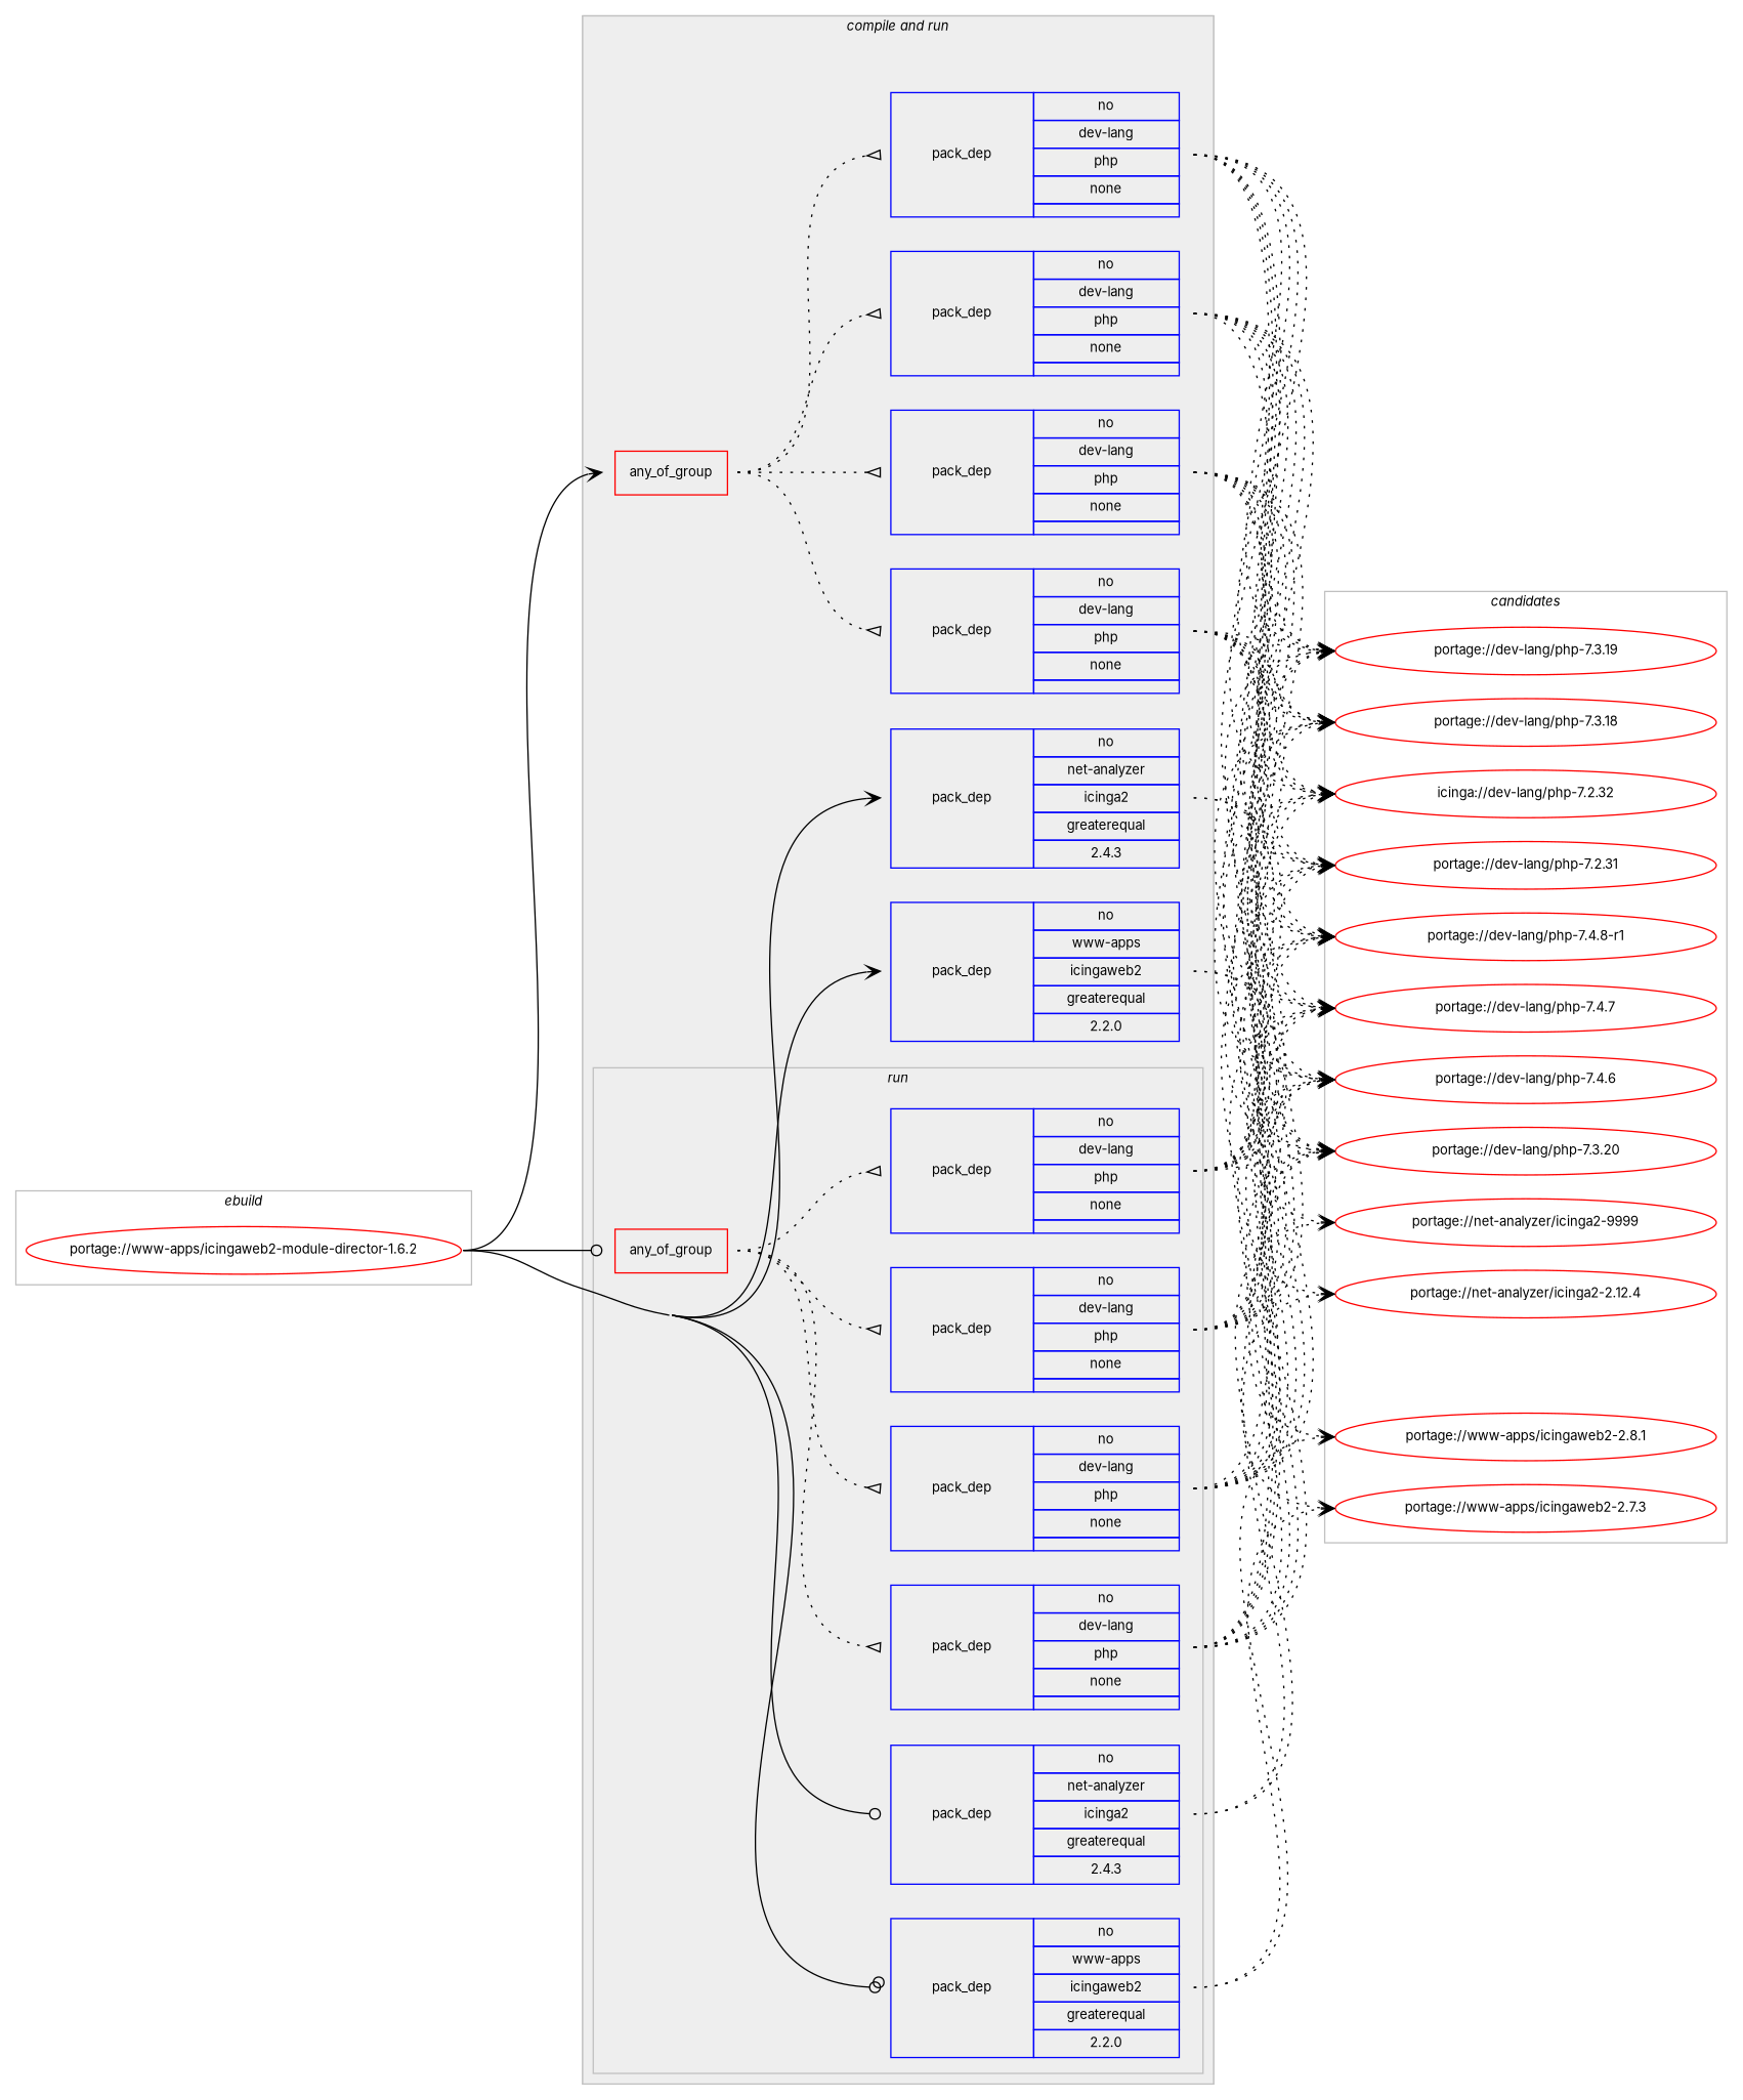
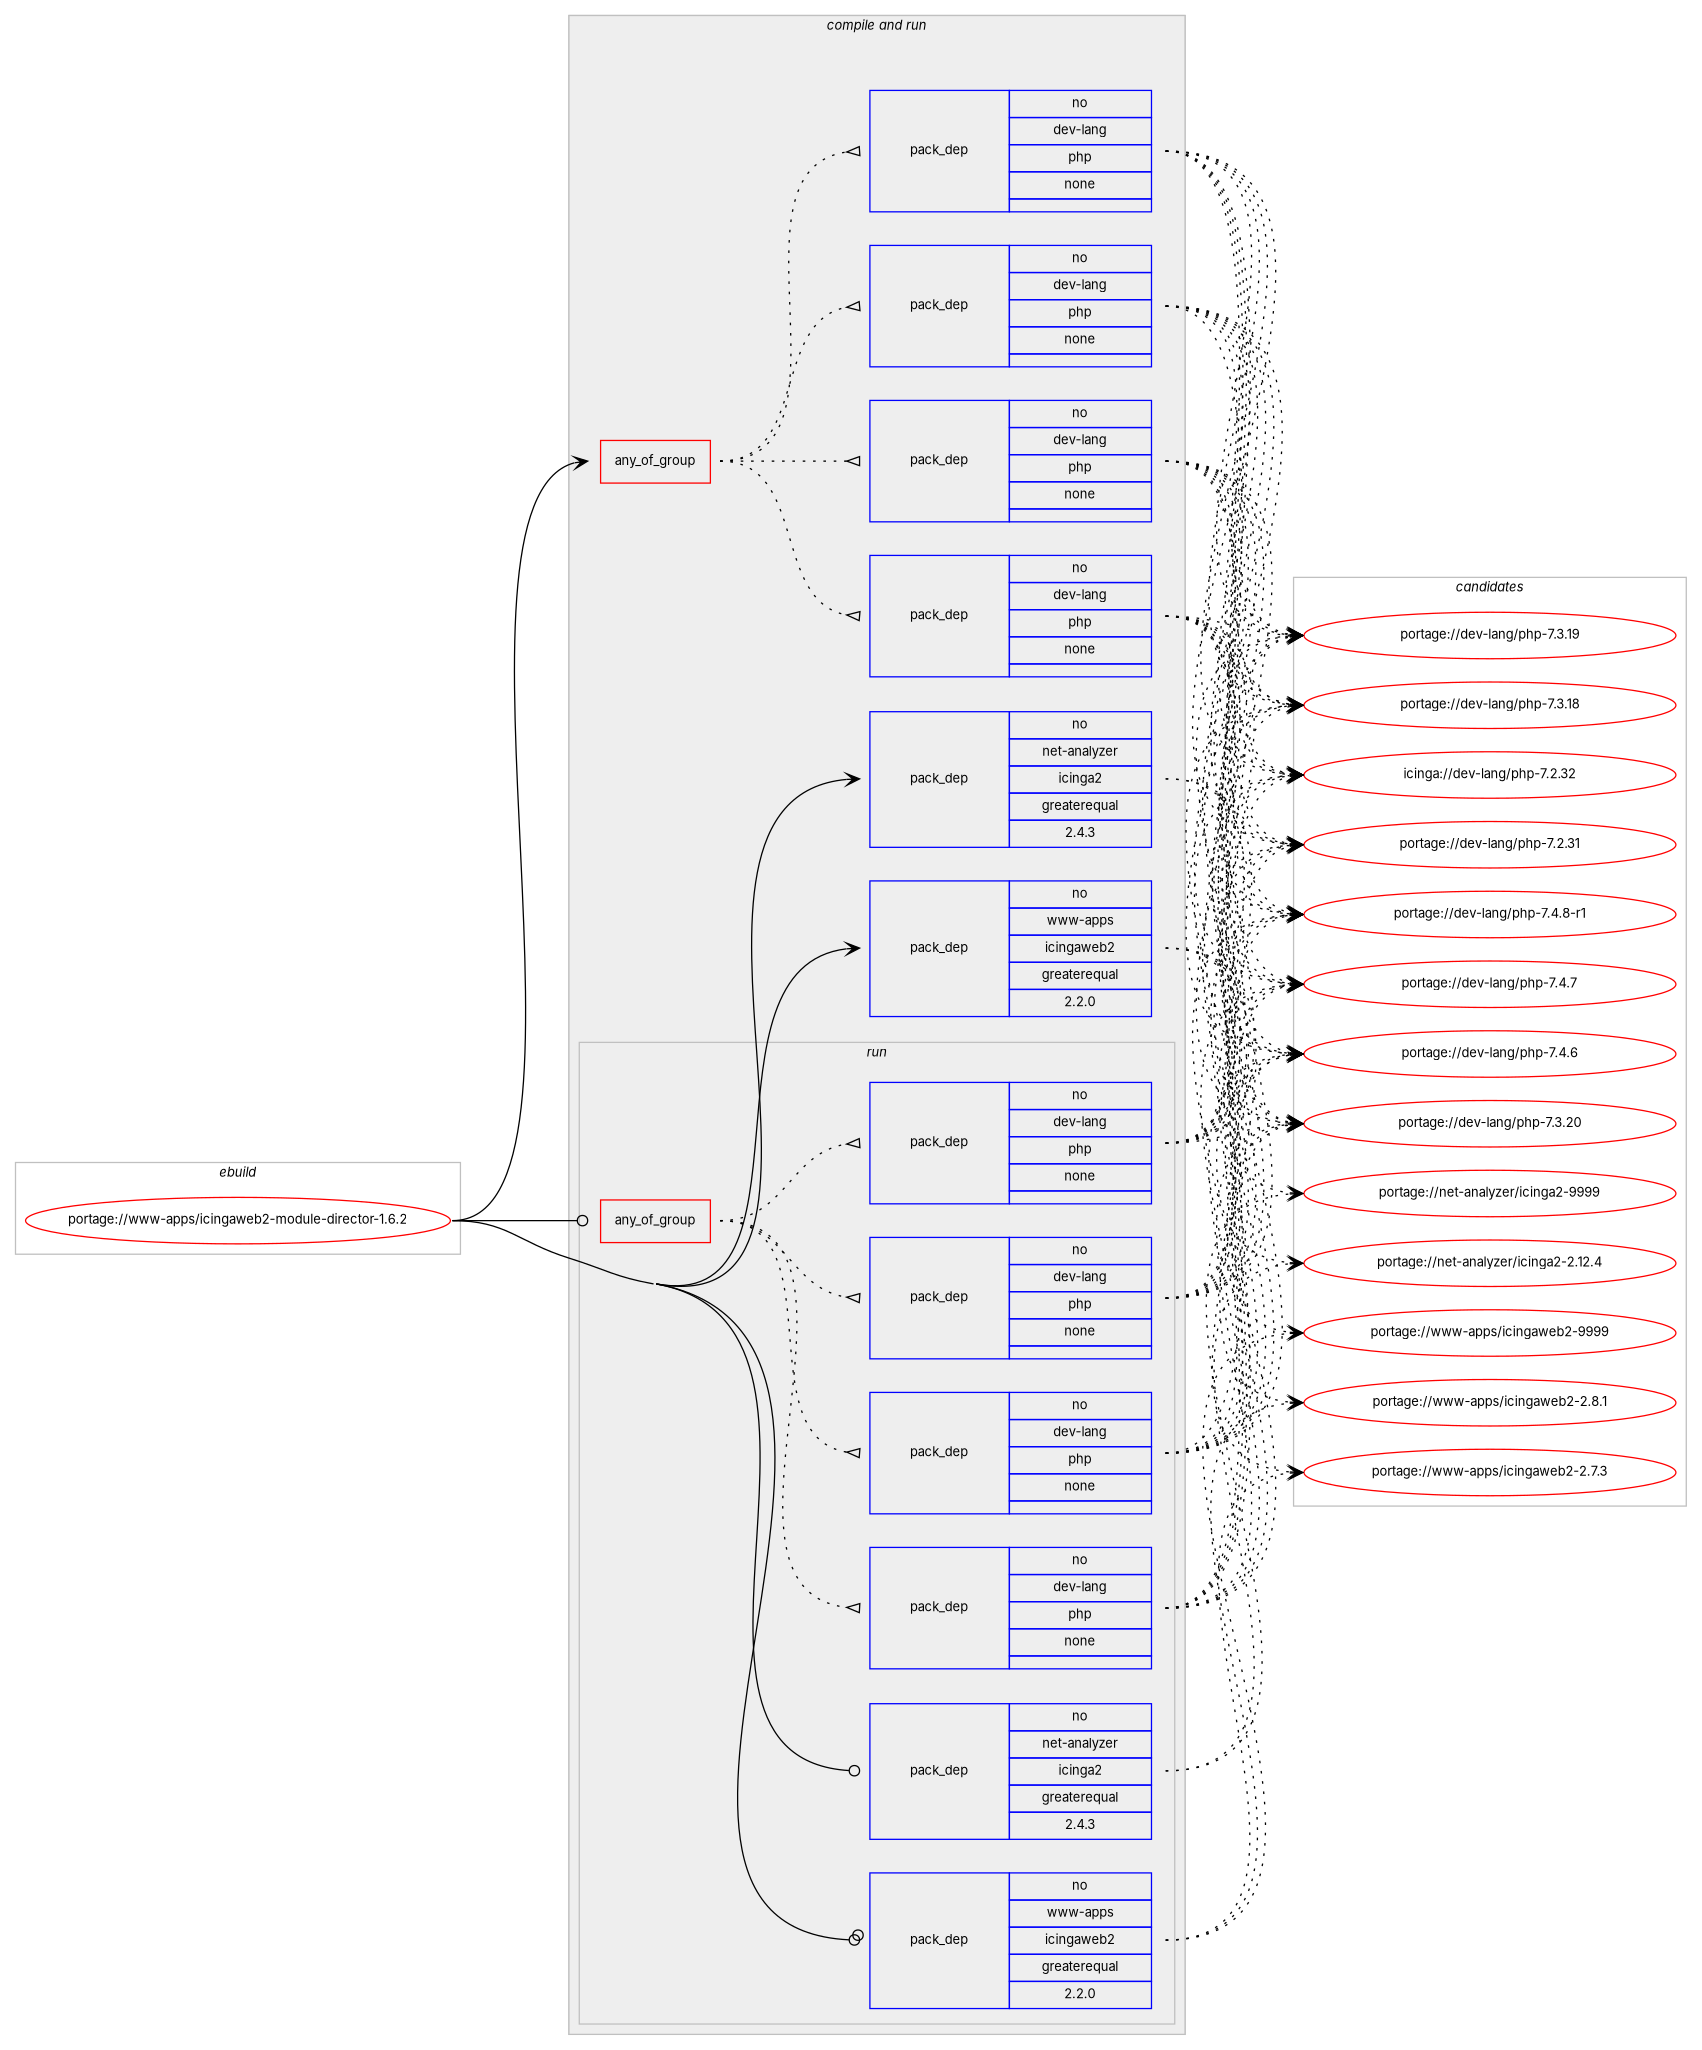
  digraph {
    compound=true
    concentrate=true
    fontname=Inter
    fontsize=10
    newrank=true
    rankdir=LR
    ranksep=1.5
    node [color=red fontname=Inter fontsize=10]
    edge [arrowhead=vee fontname=Inter headport=w style=dotted tailport=e weight=100]
    n1 [label="portage://www-apps/icingaweb2-module-director-1.6.2" width=4]
    n2 [color=blue label=<<TABLE BORDER="0" CELLBORDER="1" CELLSPACING="0" CELLPADDING="4" WIDTH="220"><TR><TD ROWSPAN="6" CELLPADDING="30">pack_dep</TD></TR><TR><TD WIDTH="110">no</TD></TR><TR><TD>dev-lang</TD></TR><TR><TD>php</TD></TR><TR><TD>none</TD></TR><TR><TD></TD></TR></TABLE>> shape=none]
    n3 [color=blue label=<<TABLE BORDER="0" CELLBORDER="1" CELLSPACING="0" CELLPADDING="4" WIDTH="220"><TR><TD ROWSPAN="6" CELLPADDING="30">pack_dep</TD></TR><TR><TD WIDTH="110">no</TD></TR><TR><TD>dev-lang</TD></TR><TR><TD>php</TD></TR><TR><TD>none</TD></TR><TR><TD></TD></TR></TABLE>> shape=none]
    n4 [color=blue label=<<TABLE BORDER="0" CELLBORDER="1" CELLSPACING="0" CELLPADDING="4" WIDTH="220"><TR><TD ROWSPAN="6" CELLPADDING="30">pack_dep</TD></TR><TR><TD WIDTH="110">no</TD></TR><TR><TD>dev-lang</TD></TR><TR><TD>php</TD></TR><TR><TD>none</TD></TR><TR><TD></TD></TR></TABLE>> shape=none]
    n5 [color=blue label=<<TABLE BORDER="0" CELLBORDER="1" CELLSPACING="0" CELLPADDING="4" WIDTH="220"><TR><TD ROWSPAN="6" CELLPADDING="30">pack_dep</TD></TR><TR><TD WIDTH="110">no</TD></TR><TR><TD>dev-lang</TD></TR><TR><TD>php</TD></TR><TR><TD>none</TD></TR><TR><TD></TD></TR></TABLE>> shape=none]
    n6 [label=<<TABLE BORDER="0" CELLBORDER="1" CELLSPACING="0" CELLPADDING="4"><TR><TD CELLPADDING="10">any_of_group</TD></TR></TABLE>> shape=none]
    n7 [color=blue label=<<TABLE BORDER="0" CELLBORDER="1" CELLSPACING="0" CELLPADDING="4" WIDTH="220"><TR><TD ROWSPAN="6" CELLPADDING="30">pack_dep</TD></TR><TR><TD WIDTH="110">no</TD></TR><TR><TD>net-analyzer</TD></TR><TR><TD>icinga2</TD></TR><TR><TD>greaterequal</TD></TR><TR><TD>2.4.3</TD></TR></TABLE>> shape=none]
    n8 [color=blue label=<<TABLE BORDER="0" CELLBORDER="1" CELLSPACING="0" CELLPADDING="4" WIDTH="220"><TR><TD ROWSPAN="6" CELLPADDING="30">pack_dep</TD></TR><TR><TD WIDTH="110">no</TD></TR><TR><TD>www-apps</TD></TR><TR><TD>icingaweb2</TD></TR><TR><TD>greaterequal</TD></TR><TR><TD>2.2.0</TD></TR></TABLE>> shape=none]
    n9 [color=blue label=<<TABLE BORDER="0" CELLBORDER="1" CELLSPACING="0" CELLPADDING="4" WIDTH="220"><TR><TD ROWSPAN="6" CELLPADDING="30">pack_dep</TD></TR><TR><TD WIDTH="110">no</TD></TR><TR><TD>dev-lang</TD></TR><TR><TD>php</TD></TR><TR><TD>none</TD></TR><TR><TD></TD></TR></TABLE>> shape=none]
    n10 [color=blue label=<<TABLE BORDER="0" CELLBORDER="1" CELLSPACING="0" CELLPADDING="4" WIDTH="220"><TR><TD ROWSPAN="6" CELLPADDING="30">pack_dep</TD></TR><TR><TD WIDTH="110">no</TD></TR><TR><TD>dev-lang</TD></TR><TR><TD>php</TD></TR><TR><TD>none</TD></TR><TR><TD></TD></TR></TABLE>> shape=none]
    n11 [color=blue label=<<TABLE BORDER="0" CELLBORDER="1" CELLSPACING="0" CELLPADDING="4" WIDTH="220"><TR><TD ROWSPAN="6" CELLPADDING="30">pack_dep</TD></TR><TR><TD WIDTH="110">no</TD></TR><TR><TD>dev-lang</TD></TR><TR><TD>php</TD></TR><TR><TD>none</TD></TR><TR><TD></TD></TR></TABLE>> shape=none]
    n12 [color=blue label=<<TABLE BORDER="0" CELLBORDER="1" CELLSPACING="0" CELLPADDING="4" WIDTH="220"><TR><TD ROWSPAN="6" CELLPADDING="30">pack_dep</TD></TR><TR><TD WIDTH="110">no</TD></TR><TR><TD>dev-lang</TD></TR><TR><TD>php</TD></TR><TR><TD>none</TD></TR><TR><TD></TD></TR></TABLE>> shape=none]
    n13 [label=<<TABLE BORDER="0" CELLBORDER="1" CELLSPACING="0" CELLPADDING="4"><TR><TD CELLPADDING="10">any_of_group</TD></TR></TABLE>> shape=none]
    n14 [color=blue label=<<TABLE BORDER="0" CELLBORDER="1" CELLSPACING="0" CELLPADDING="4" WIDTH="220"><TR><TD ROWSPAN="6" CELLPADDING="30">pack_dep</TD></TR><TR><TD WIDTH="110">no</TD></TR><TR><TD>net-analyzer</TD></TR><TR><TD>icinga2</TD></TR><TR><TD>greaterequal</TD></TR><TR><TD>2.4.3</TD></TR></TABLE>> shape=none]
    n15 [color=blue label=<<TABLE BORDER="0" CELLBORDER="1" CELLSPACING="0" CELLPADDING="4" WIDTH="220"><TR><TD ROWSPAN="6" CELLPADDING="30">pack_dep</TD></TR><TR><TD WIDTH="110">no</TD></TR><TR><TD>www-apps</TD></TR><TR><TD>icingaweb2</TD></TR><TR><TD>greaterequal</TD></TR><TR><TD>2.2.0</TD></TR></TABLE>> shape=none]
    n16 [label="portage://dev-lang/php-7.4.8-r1" width=4]
    n17 [label="portage://dev-lang/php-7.4.7" width=4]
    n18 [label="portage://dev-lang/php-7.4.6" width=4]
    n19 [label="portage://dev-lang/php-7.3.20" width=4]
    n20 [label="portage://dev-lang/php-7.3.19" width=4]
    n21 [label="portage://dev-lang/php-7.3.18" width=4]
    n22 [label="icinga://dev-lang/php-7.2.32" width=4]
    n23 [label="portage://dev-lang/php-7.2.31" width=4]
    n24 [label="portage://net-analyzer/icinga2-9999" width=4]
    n25 [label="portage://net-analyzer/icinga2-2.12.4" width=4]
+   n26 [label="portage://www-apps/icingaweb2-9999" width=4]
    n27 [label="portage://www-apps/icingaweb2-2.8.1" width=4]
    n28 [label="portage://www-apps/icingaweb2-2.7.3" width=4]
    subgraph cluster_1 {
      color=gray
      label=<<i>ebuild</i>>
      rank=same
      n1
    }
    subgraph cluster_2 {
      color=gray
      label=<<i>dependencies</i>>
      subgraph cluster_3 {
        color=gray
        fillcolor="#eeeeee"
        label=<<i>compile</i>>
        style=filled
        subgraph sub_4 {
          color=gray
          fillcolor="#eeeeee"
          label=<<i>compile</i>>
          style=filled
          n6
          subgraph sub_5 {
            color=gray
            fillcolor="#eeeeee"
            label=<<i>compile</i>>
            style=filled
            n2
          }
          subgraph sub_6 {
            color=gray
            fillcolor="#eeeeee"
            label=<<i>compile</i>>
            style=filled
            n3
          }
          subgraph sub_7 {
            color=gray
            fillcolor="#eeeeee"
            label=<<i>compile</i>>
            style=filled
            n4
          }
          subgraph sub_8 {
            color=gray
            fillcolor="#eeeeee"
            label=<<i>compile</i>>
            style=filled
            n5
          }
        }
        subgraph sub_9 {
          color=gray
          fillcolor="#eeeeee"
          label=<<i>compile</i>>
          style=filled
          n7
        }
        subgraph sub_10 {
          color=gray
          fillcolor="#eeeeee"
          label=<<i>compile</i>>
          style=filled
          n8
        }
      }
      subgraph cluster_11 {
        color=gray
        fillcolor="#eeeeee"
        label=<<i>compile and run</i>>
        style=filled
      }
      subgraph cluster_12 {
        color=gray
        fillcolor="#eeeeee"
        label=<<i>run</i>>
        style=filled
        subgraph sub_13 {
          color=gray
          fillcolor="#eeeeee"
          label=<<i>run</i>>
          style=filled
          n13
          subgraph sub_14 {
            color=gray
            fillcolor="#eeeeee"
            label=<<i>run</i>>
            style=filled
            n9
          }
          subgraph sub_15 {
            color=gray
            fillcolor="#eeeeee"
            label=<<i>run</i>>
            style=filled
            n10
          }
          subgraph sub_16 {
            color=gray
            fillcolor="#eeeeee"
            label=<<i>run</i>>
            style=filled
            n11
          }
          subgraph sub_17 {
            color=gray
            fillcolor="#eeeeee"
            label=<<i>run</i>>
            style=filled
            n12
          }
        }
        subgraph sub_18 {
          color=gray
          fillcolor="#eeeeee"
          label=<<i>run</i>>
          style=filled
          n14
        }
        subgraph sub_19 {
          color=gray
          fillcolor="#eeeeee"
          label=<<i>run</i>>
          style=filled
          n15
        }
      }
    }
    subgraph cluster_20 {
      color=gray
      label=<<i>candidates</i>>
      rank=same
      subgraph sub_21 {
        color=black
        label=<<i>candidates</i>>
        nodesep=1
        rank=same
        n16
        n17
        n18
        n19
        n20
        n21
        n22
        n23
      }
      subgraph sub_22 {
        color=black
        label=<<i>candidates</i>>
        nodesep=1
        rank=same
        n16
        n17
        n18
        n19
        n20
        n21
        n22
        n23
      }
      subgraph sub_23 {
        color=black
        label=<<i>candidates</i>>
        nodesep=1
        rank=same
        n16
        n17
        n18
        n19
        n20
        n21
        n22
        n23
      }
      subgraph sub_24 {
        color=black
        label=<<i>candidates</i>>
        nodesep=1
        rank=same
        n16
        n17
        n18
        n19
        n20
        n21
        n22
        n23
      }
      subgraph sub_25 {
        color=black
        label=<<i>candidates</i>>
        nodesep=1
        rank=same
        n24
        n25
      }
      subgraph sub_26 {
        color=black
        label=<<i>candidates</i>>
        nodesep=1
        rank=same
+       n26
        n27
        n28
      }
      subgraph sub_27 {
        color=black
        label=<<i>candidates</i>>
        nodesep=1
        rank=same
        n16
        n17
        n18
        n19
        n20
        n21
        n22
        n23
      }
      subgraph sub_28 {
        color=black
        label=<<i>candidates</i>>
        nodesep=1
        rank=same
        n16
        n17
        n18
        n19
        n20
        n21
        n22
        n23
      }
      subgraph sub_29 {
        color=black
        label=<<i>candidates</i>>
        nodesep=1
        rank=same
        n16
        n17
        n18
        n19
        n20
        n21
        n22
        n23
      }
      subgraph sub_30 {
        color=black
        label=<<i>candidates</i>>
        nodesep=1
        rank=same
        n16
        n17
        n18
        n19
        n20
        n21
        n22
        n23
      }
      subgraph sub_31 {
        color=black
        label=<<i>candidates</i>>
        nodesep=1
        rank=same
        n24
        n25
      }
      subgraph sub_32 {
        color=black
        label=<<i>candidates</i>>
        nodesep=1
        rank=same
+       n26
        n27
        n28
      }
    }
    n1 -> n6 [style=solid weight=20]
    n1 -> n7 [style=solid weight=20]
    n1 -> n8 [style=solid weight=20]
    n1 -> n13 [arrowhead=odot style=solid weight=20]
    n1 -> n14 [arrowhead=odot style=solid weight=20]
    n1 -> n15 [arrowhead=odot style=solid weight=20]
    n2 -> n16
    n2 -> n17
    n2 -> n18
    n2 -> n19
    n2 -> n20
    n2 -> n21
    n2 -> n22
    n2 -> n23
    n3 -> n16
    n3 -> n17
    n3 -> n18
    n3 -> n19
    n3 -> n20
    n3 -> n21
    n3 -> n22
    n3 -> n23
    n4 -> n16
    n4 -> n17
    n4 -> n18
    n4 -> n19
    n4 -> n20
    n4 -> n21
    n4 -> n22
    n4 -> n23
    n5 -> n16
    n5 -> n17
    n5 -> n18
    n5 -> n19
    n5 -> n20
    n5 -> n21
    n5 -> n22
    n5 -> n23
    n6 -> n2 [arrowhead=oinv weight=20]
    n6 -> n3 [arrowhead=oinv weight=20]
    n6 -> n4 [arrowhead=oinv weight=20]
    n6 -> n5 [arrowhead=oinv weight=20]
    n7 -> n24
    n7 -> n25
+   n8 -> n26
    n8 -> n27
    n8 -> n28
    n9 -> n16
    n9 -> n17
    n9 -> n18
    n9 -> n19
    n9 -> n20
    n9 -> n21
    n9 -> n22
    n9 -> n23
    n10 -> n16
    n10 -> n17
    n10 -> n18
    n10 -> n19
    n10 -> n20
    n10 -> n21
    n10 -> n22
    n10 -> n23
    n11 -> n16
    n11 -> n17
    n11 -> n18
    n11 -> n19
    n11 -> n20
    n11 -> n21
    n11 -> n22
    n11 -> n23
    n12 -> n16
    n12 -> n17
    n12 -> n18
    n12 -> n19
    n12 -> n20
    n12 -> n21
    n12 -> n22
    n12 -> n23
    n13 -> n9 [arrowhead=oinv weight=20]
    n13 -> n10 [arrowhead=oinv weight=20]
    n13 -> n11 [arrowhead=oinv weight=20]
    n13 -> n12 [arrowhead=oinv weight=20]
    n14 -> n24
    n14 -> n25
+   n15 -> n26
    n15 -> n27
    n15 -> n28
  }
